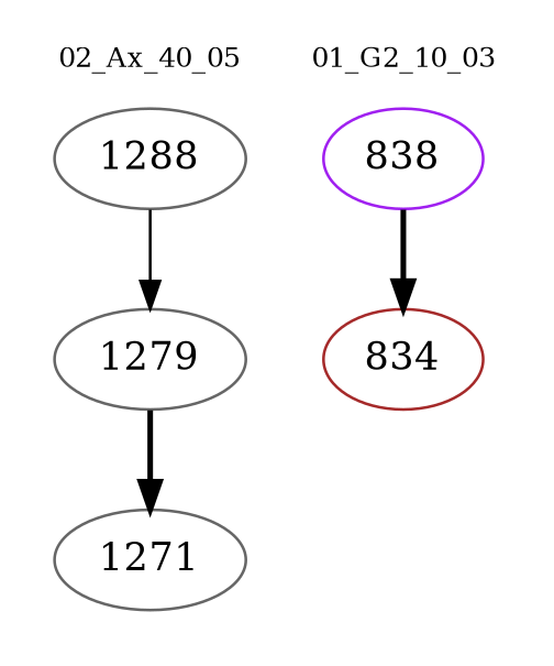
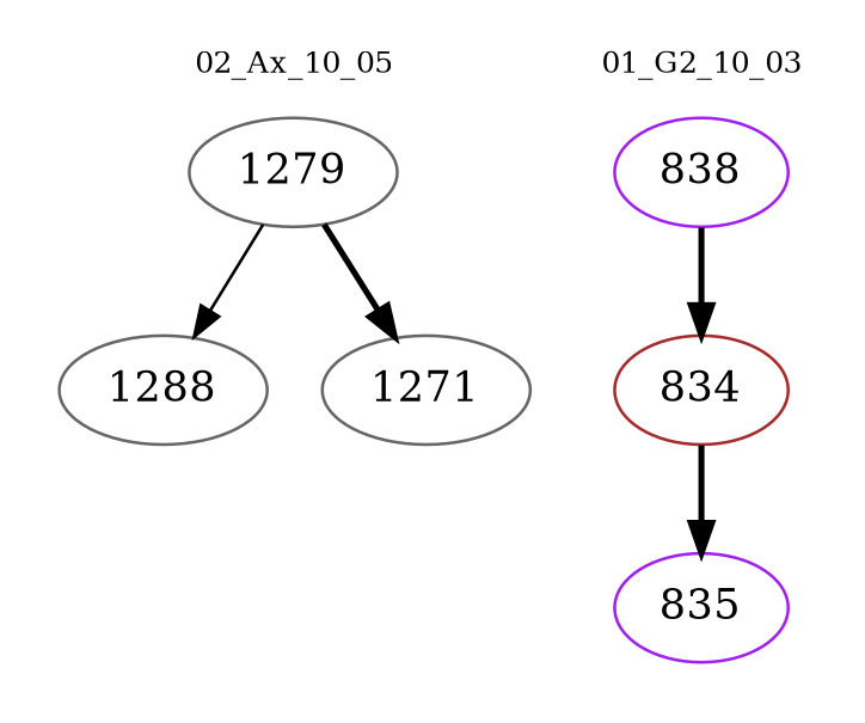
  digraph {
    node [color=gray40]
    edge [color=black style=bold]
    n1 [label=1279]
    n2 [label=1288]
    n3 [label=1271]
    n4 [color=brown label=834]
+   n5 [color=purple label=835]
    n6 [color=purple label=838]
    subgraph cluster_1 {
      color=white
      fontsize=10
-     label="02_Ax_40_05"
+     label="02_Ax_10_05"
      n1
      n2
      n3
    }
    subgraph cluster_2 {
      color=white
      fontsize=10
      label="01_G2_10_03"
      n4
+     n5
      n6
    }
-   n2 -> n1 [style=solid]
+   n1 -> n2 [style=solid]
    n1 -> n3
+   n4 -> n5
    n6 -> n4
  }
